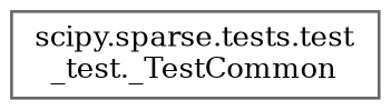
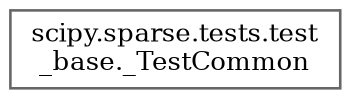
  digraph {
    rankdir=LR
    fontname="DejaVu Serif"
-   n1 [color=gray40 fillcolor=white fontname="DejaVu Serif" fontsize=10 height=0.2 label="scipy.sparse.tests.test\l_test._TestCommon" shape=box style=filled width=0.4]
+   n1 [color=gray40 fillcolor=white fontname="DejaVu Serif" fontsize=10 height=0.2 label="scipy.sparse.tests.test\l_base._TestCommon" shape=box style=filled width=0.4]
  }
